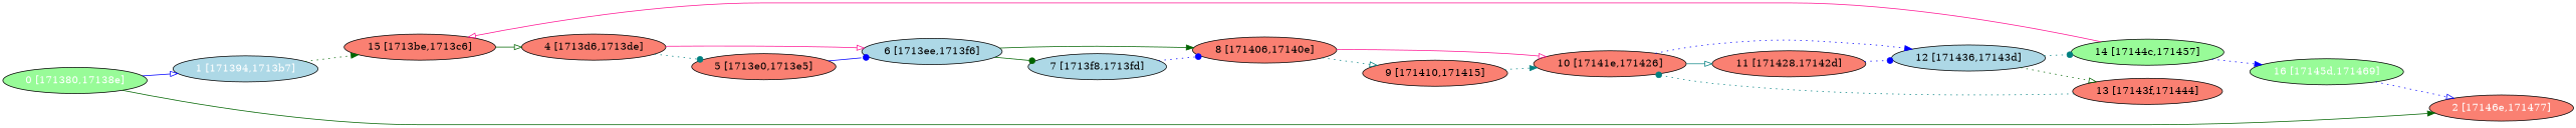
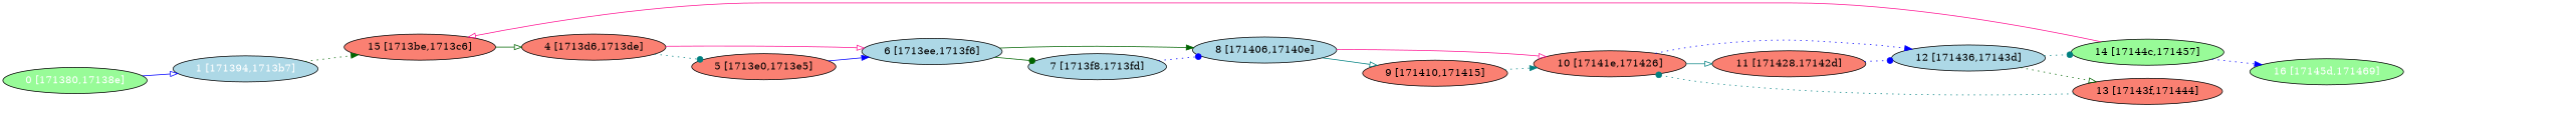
  digraph {
    rankdir=LR
    node [fillcolor=salmon fontcolor="#000000" shape=oval style=filled]
    edge [arrowhead=onormal color=blue style=solid]
    n1 [fillcolor=palegreen fontcolor="#ffffff" label="0 [171380,17138e]"]
    n2 [fillcolor=lightblue fontcolor="#ffffff" label="1 [171394,1713b7]"]
-   n3 [fontcolor="#ffffff" label="2 [17146e,171477]"]
    n4 [label="15 [1713be,1713c6]"]
    n5 [label="4 [1713d6,1713de]"]
    n6 [label="5 [1713e0,1713e5]"]
    n7 [fillcolor=lightblue label="6 [1713ee,1713f6]"]
    n8 [fillcolor=lightblue label="7 [1713f8,1713fd]"]
-   n9 [label="8 [171406,17140e]"]
+   n9 [fillcolor=lightblue label="8 [171406,17140e]"]
    n10 [label="9 [171410,171415]"]
    n11 [label="10 [17141e,171426]"]
    n12 [label="11 [171428,17142d]"]
    n13 [fillcolor=lightblue label="12 [171436,17143d]"]
    n14 [label="13 [17143f,171444]"]
    n15 [fillcolor=palegreen label="14 [17144c,171457]"]
    n16 [fillcolor=palegreen fontcolor="#ffffff" label="16 [17145d,171469]"]
    n1 -> n2
-   n1 -> n3 [arrowhead=normal color=darkgreen]
    n2 -> n4 [arrowhead=normal color=darkgreen style=dotted]
    n4 -> n5 [color=darkgreen]
    n5 -> n6 [arrowhead=dot color=teal style=dotted]
    n5 -> n7 [color=deeppink]
-   n6 -> n7 [arrowhead=dot]
+   n6 -> n7 [arrowhead=normal]
    n7 -> n8 [arrowhead=dot color=darkgreen]
    n7 -> n9 [arrowhead=normal color=darkgreen]
    n8 -> n9 [arrowhead=dot style=dotted]
-   n9 -> n10 [color=teal style=dotted]
+   n9 -> n10 [color=teal]
    n9 -> n11 [color=deeppink]
    n10 -> n11 [arrowhead=normal color=teal style=dotted]
    n11 -> n12 [color=teal]
    n11 -> n13 [arrowhead=normal style=dotted]
    n12 -> n13 [arrowhead=dot style=dotted]
    n13 -> n14 [color=darkgreen style=dotted]
    n13 -> n15 [arrowhead=dot color=teal style=dotted]
    n14 -> n11 [arrowhead=dot color=teal style=dotted]
    n15 -> n4 [color=deeppink]
    n15 -> n16 [arrowhead=normal style=dotted]
-   n16 -> n3 [style=dotted]
  }
